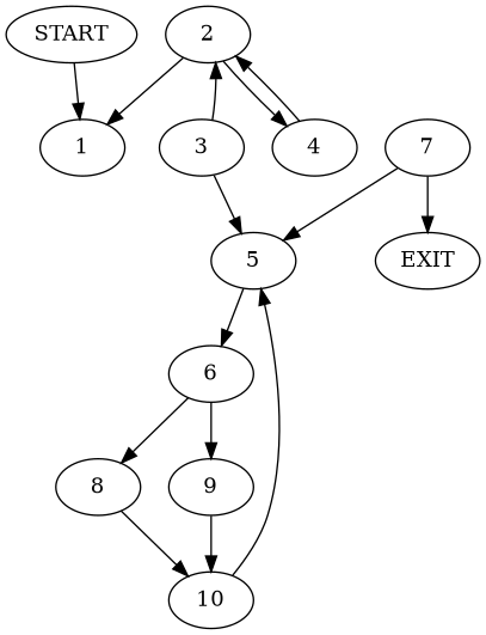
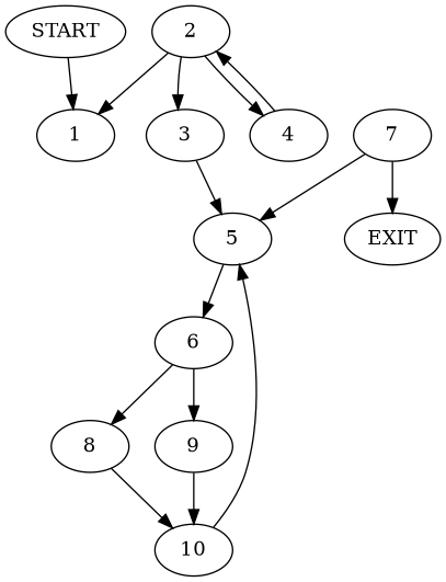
  digraph {
    n1 [label=START]
    1
    n3 [label=EXIT]
    2
    3
    4
    5
    6
    8
    9
    7
    10
    n1 -> 1
    2 -> 1
-   3 -> 2
+   2 -> 3
    2 -> 4
    3 -> 5
    4 -> 2
    5 -> 6
    6 -> 8
    6 -> 9
    8 -> 10
    9 -> 10
    7 -> n3
    7 -> 5
    10 -> 5
  }
